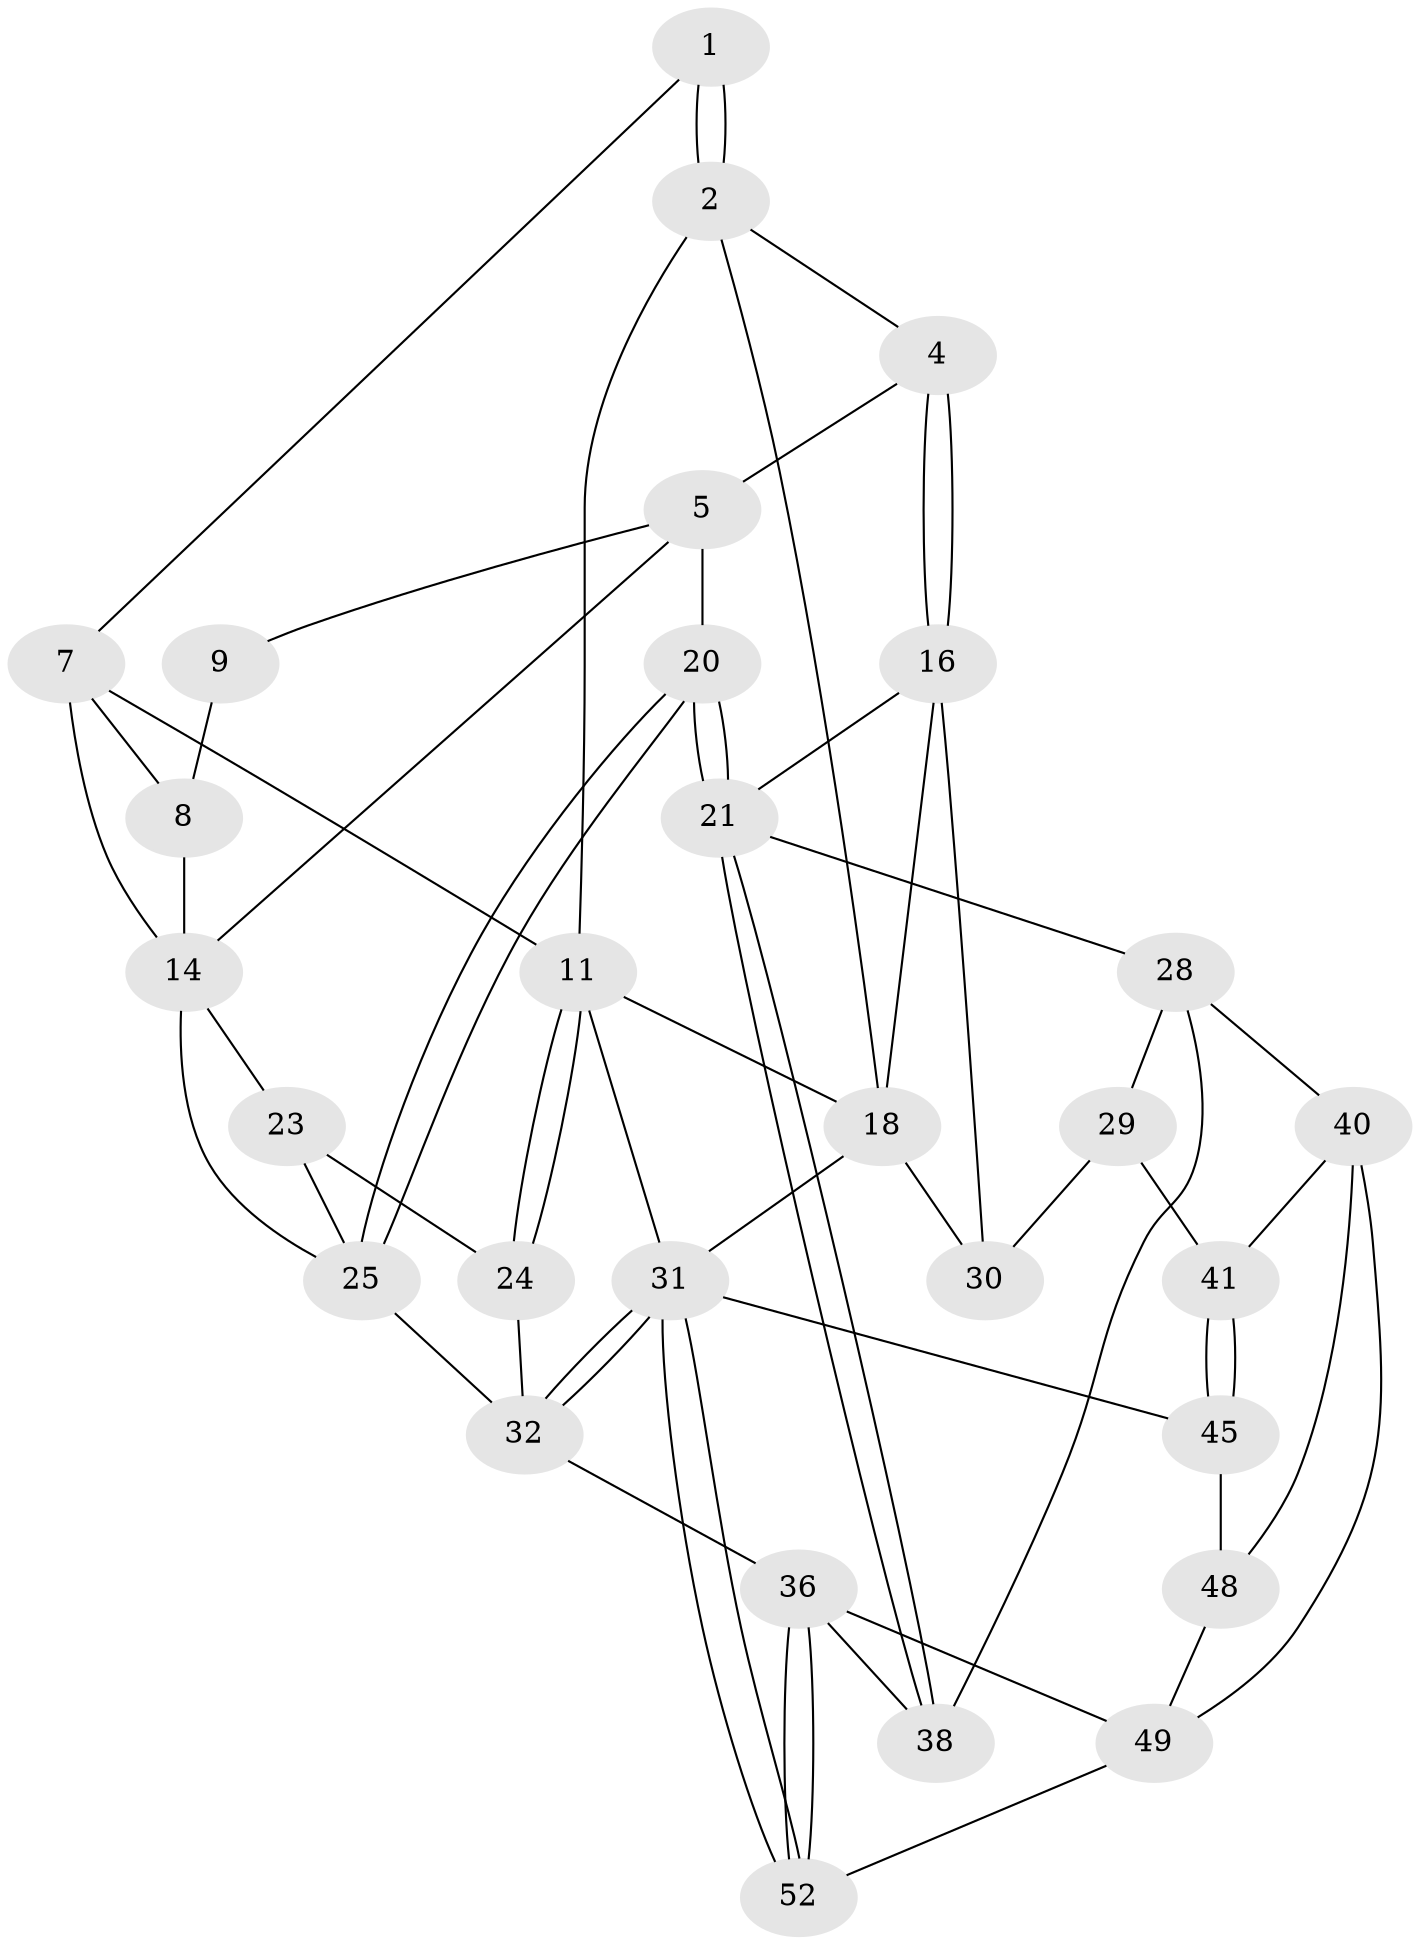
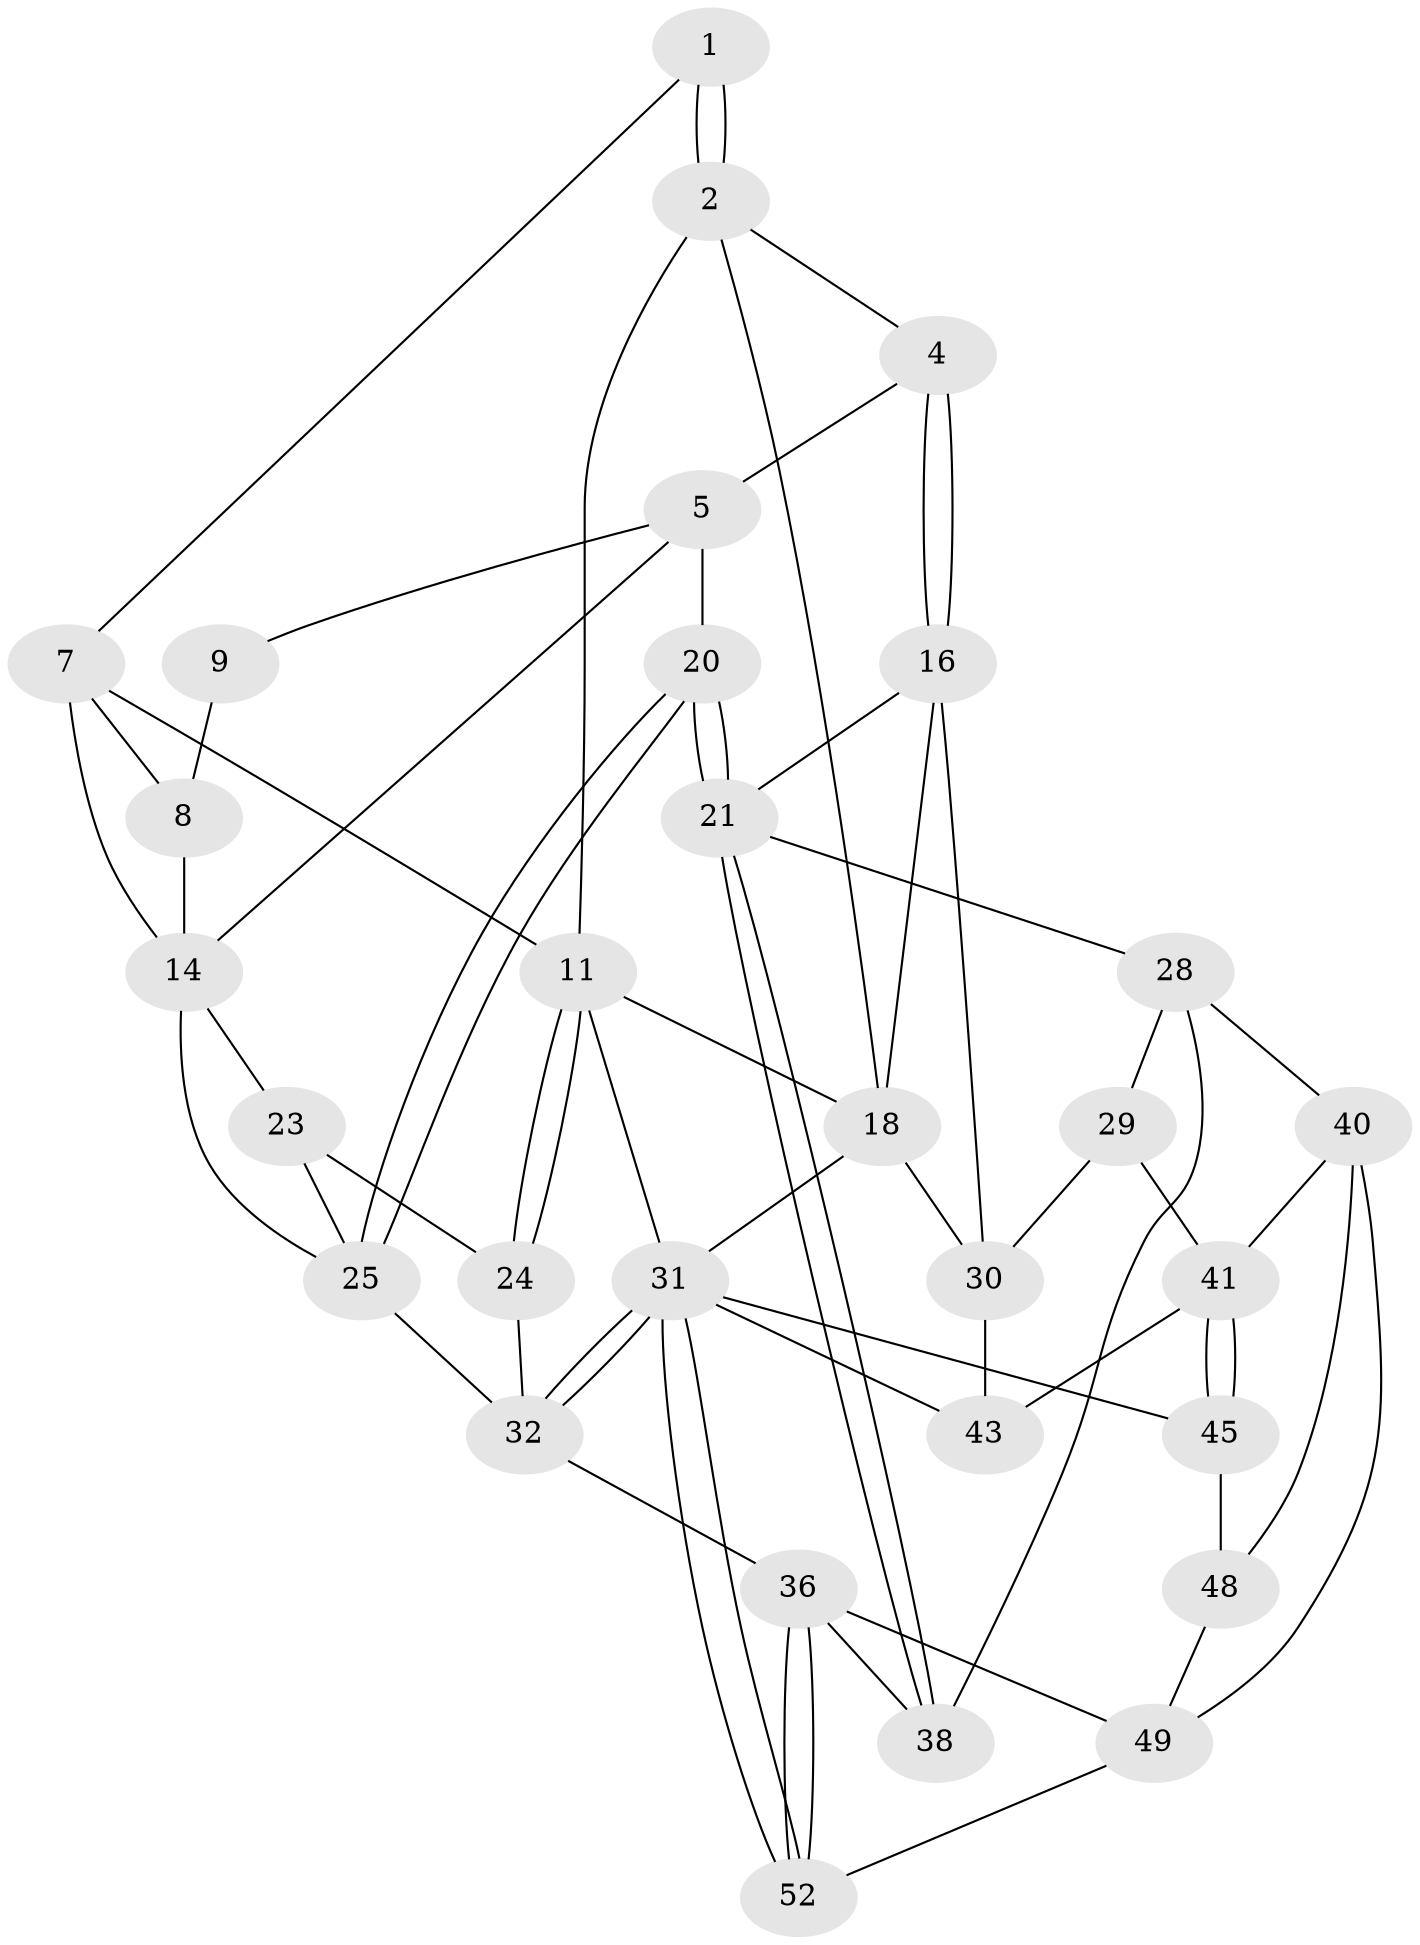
  graph {
    node [color=gray90 style=filled]
    2 [super="+3"]
    1
    7 [super="+10"]
    4
    11 [super="+12"]
    18 [super="+19"]
    8 [super="+9"]
    14 [super="+15"]
    5 [super="+13"]
    16 [super="+17"]
    24 [super="+33"]
    31 [super="+44"]
    30 [super="+34"]
    n14 [label=9]
    20
    21 [super="+22"]
    25 [super="+27"]
    23 [super="+26"]
    32 [super="+35"]
+   43
    45 [super="+46"]
    52
    28 [super="+39"]
    38
    29
    40 [super="+47"]
    36 [super="+37"]
    41 [super="+42"]
    49 [super="+51"]
    48 [super="+50"]
    2 -- 4
    2 -- 11
    2 -- 18
    1 -- 2
    1 -- 2
    1 -- 7
    7 -- 11
    7 -- 8
    7 -- 14
    4 -- 5
    4 -- 16
    4 -- 16
    11 -- 18
    11 -- 24
    11 -- 24
    11 -- 31
    18 -- 31
    18 -- 30
    8 -- 14
    14 -- 25
    14 -- 23
    5 -- 14
    5 -- n14
    5 -- 20
    16 -- 18
    16 -- 30
    16 -- 21
    24 -- 32
    31 -- 32
    31 -- 32
+   31 -- 43
    31 -- 45
    31 -- 52
    31 -- 52
+   30 -- 43
    n14 -- 8
    20 -- 21
    20 -- 21
    20 -- 25
    20 -- 25
    21 -- 28
    21 -- 38
    21 -- 38
    25 -- 32
    23 -- 24 [weight=2]
    23 -- 25
    32 -- 36
    45 -- 48 [weight=2]
    28 -- 38
    28 -- 29
    28 -- 40
    29 -- 30
    29 -- 41
    40 -- 41
    40 -- 49
    40 -- 48
    36 -- 52
    36 -- 52
    36 -- 38
    36 -- 49
+   41 -- 43
    41 -- 45
    41 -- 45
    49 -- 52
    48 -- 49
  }
